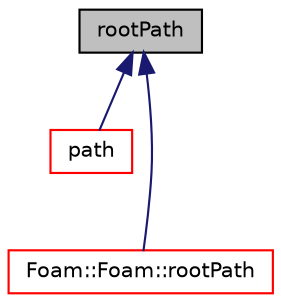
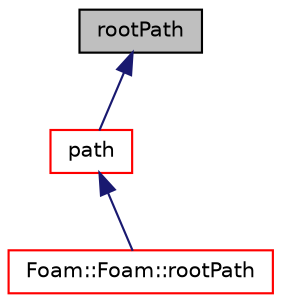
  digraph {
    rankdir=TB
    node [color=red fontname=Helvetica fontsize=10 shape=record]
    edge [color=midnightblue dir=back fontname=Helvetica fontsize=10 labelfontname=Helvetica labelfontsize=10 style=solid]
    n1 [color=black fillcolor=grey75 fontcolor=black height=0.2 label=rootPath style=filled width=0.4]
    n2 [height=0.2 label=path width=0.4]
    n3 [height=0.2 label="Foam::Foam::rootPath" width=0.4]
    n1 -> n2
-   n1 -> n3
+   n2 -> n3
  }
